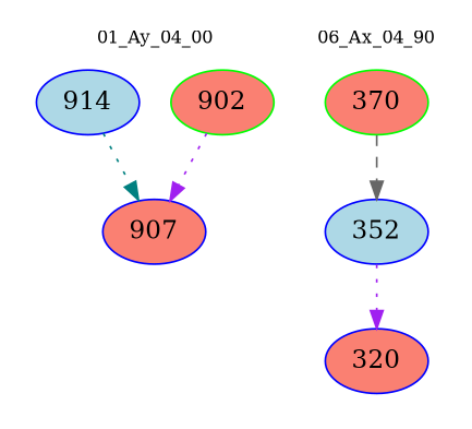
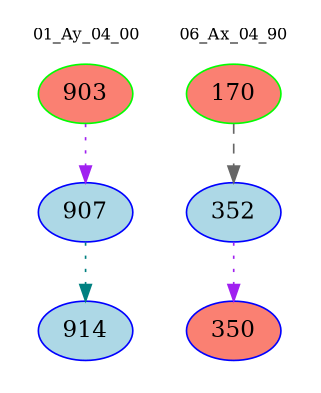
  digraph {
    node [color=blue fillcolor=salmon style=filled]
    edge [color=purple style=dotted]
-   n1 [color=green label=902]
-   n2 [label=907]
+   n1 [color=green label=903]
+   n2 [fillcolor=lightblue label=907]
    n3 [fillcolor=lightblue label=914]
-   n4 [color=green label=370]
+   n4 [color=green label=170]
    n5 [fillcolor=lightblue label=352]
-   n6 [label=320]
+   n6 [label=350]
    subgraph cluster_1 {
      color=white
      fontsize=10
      label="01_Ay_04_00"
      n1
      n2
      n3
    }
    subgraph cluster_2 {
      color=white
      fontsize=10
      label="06_Ax_04_90"
      n4
      n5
      n6
    }
    n1 -> n2
-   n3 -> n2 [color=teal]
+   n2 -> n3 [color=teal]
    n4 -> n5 [color=gray40 style=dashed]
    n5 -> n6
  }
